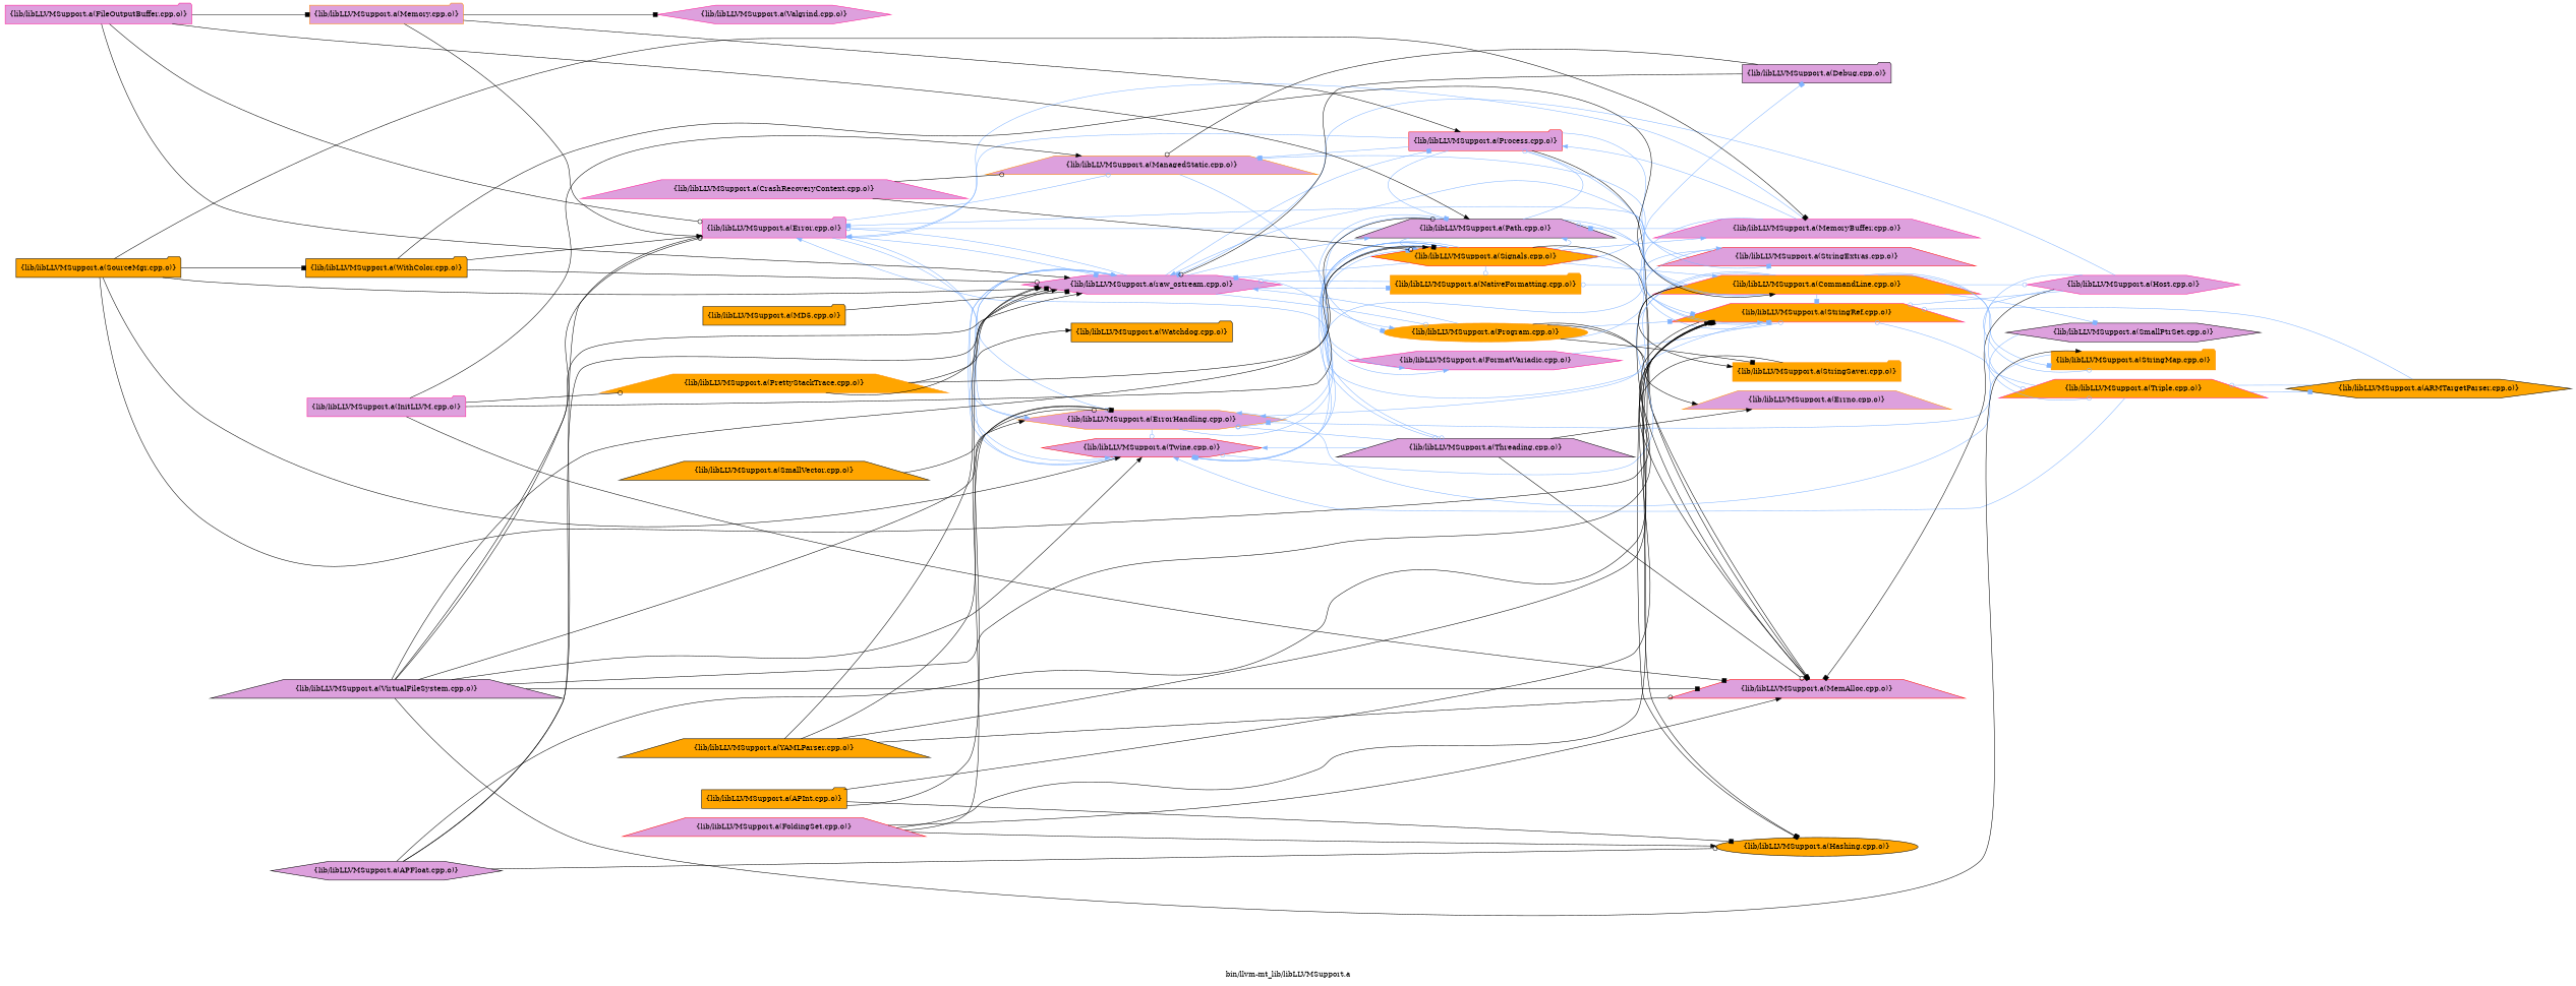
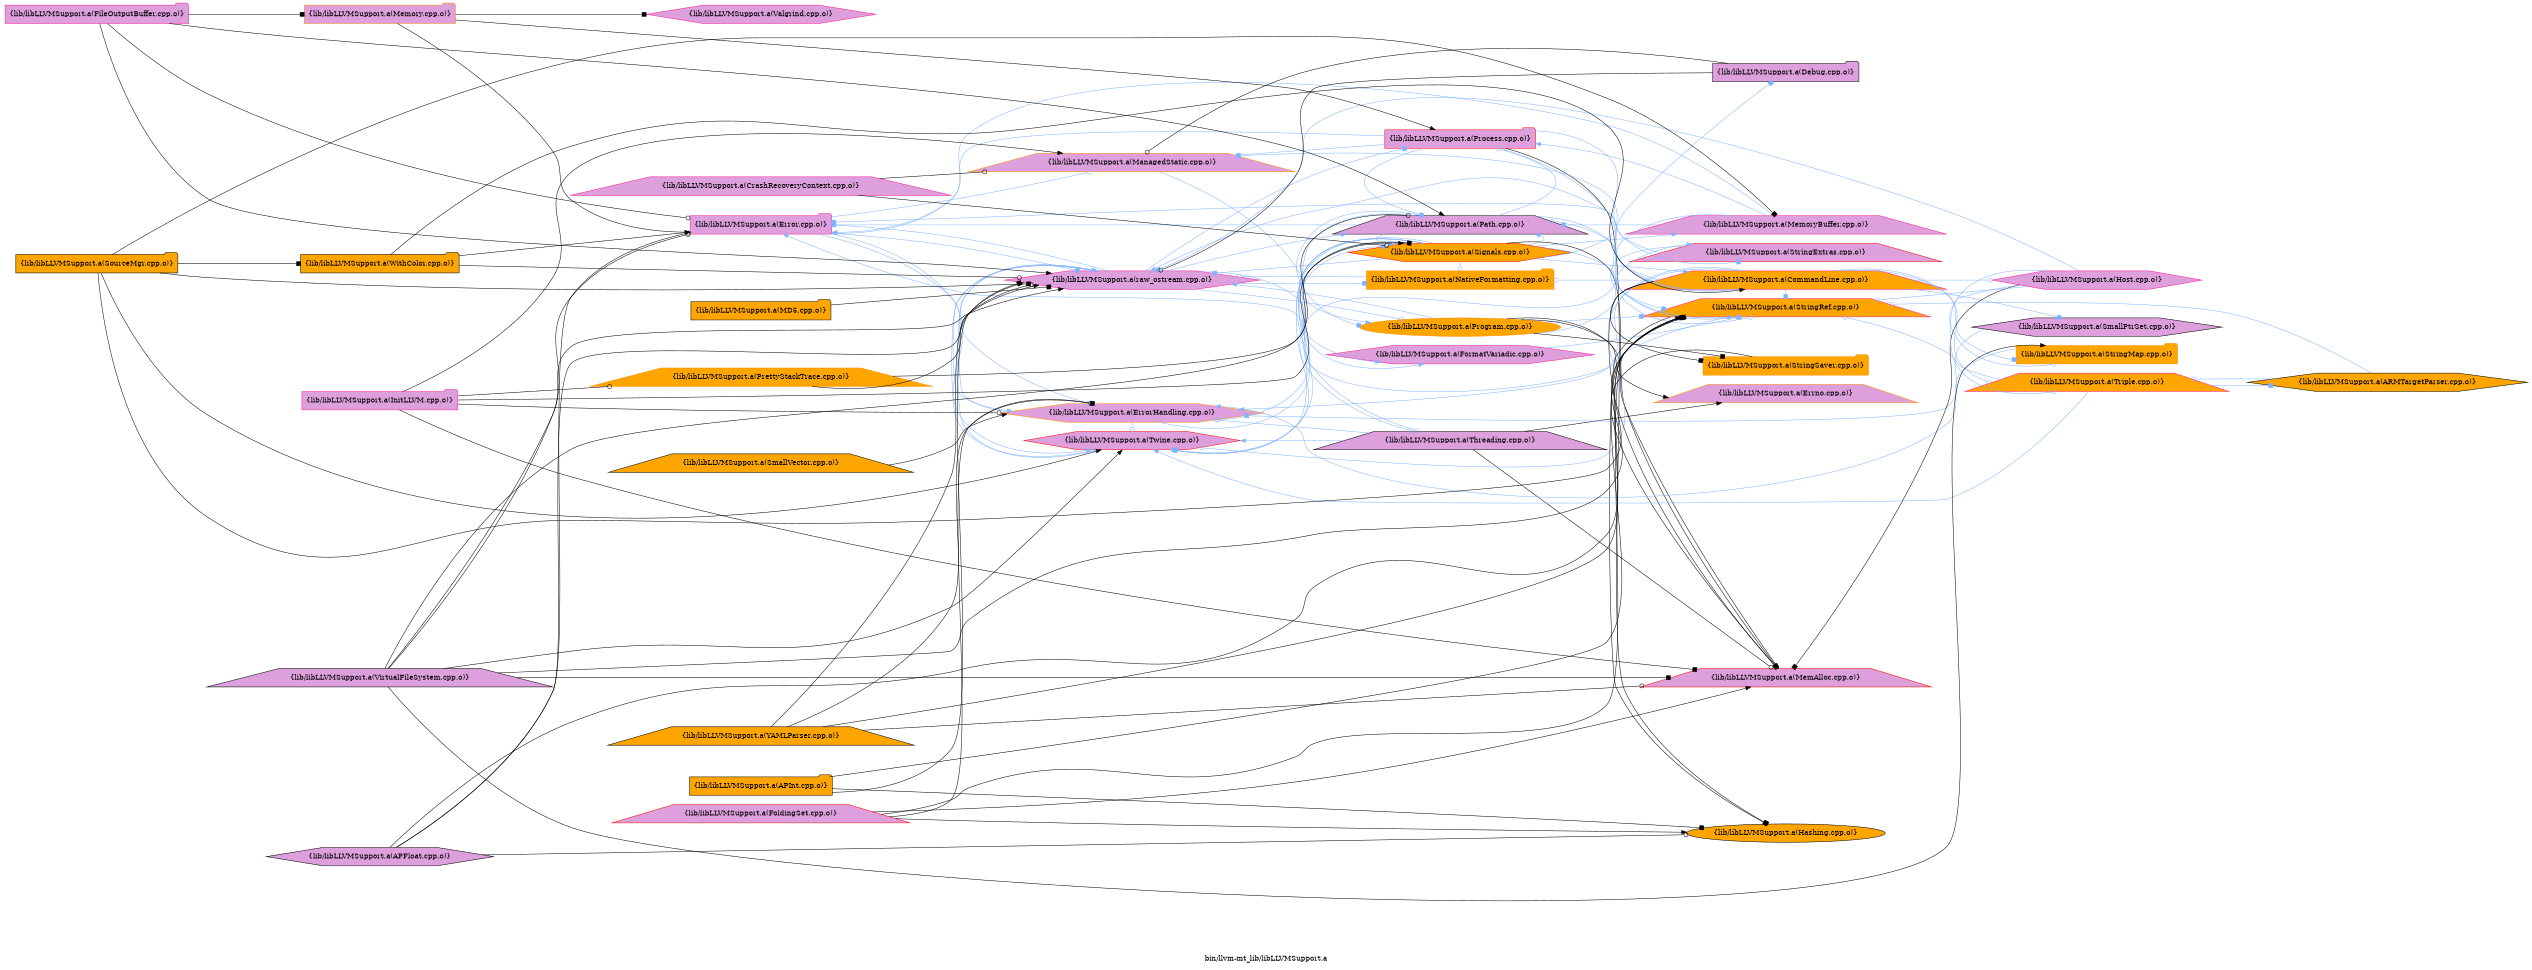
  digraph {
    label="bin/llvm-mt_lib/libLLVMSupport.a"
    rankdir=LR
    node [color=black fillcolor=plum group=1 shape=trapezium style=filled]
    edge [arrowhead=normal color="0.600000 0.5 1"]
    n1 [color=deeppink label="{lib/libLLVMSupport.a(Error.cpp.o)}" shape=folder]
    n2 [color=darkorange label="{lib/libLLVMSupport.a(ErrorHandling.cpp.o)}" shape=hexagon]
    n3 [color=darkorange label="{lib/libLLVMSupport.a(ManagedStatic.cpp.o)}"]
    n4 [color=red label="{lib/libLLVMSupport.a(Twine.cpp.o)}" shape=hexagon]
    n5 [color=deeppink label="{lib/libLLVMSupport.a(raw_ostream.cpp.o)}" shape=hexagon]
    n6 [color=red fillcolor=orange label="{lib/libLLVMSupport.a(Signals.cpp.o)}" shape=hexagon]
    n7 [label="{lib/libLLVMSupport.a(Threading.cpp.o)}"]
    n8 [color=darkorange fillcolor=orange label="{lib/libLLVMSupport.a(NativeFormatting.cpp.o)}" shape=folder]
    n9 [color=deeppink label="{lib/libLLVMSupport.a(FormatVariadic.cpp.o)}" shape=hexagon]
    n10 [label="{lib/libLLVMSupport.a(Path.cpp.o)}"]
    n11 [color=red label="{lib/libLLVMSupport.a(Process.cpp.o)}" shape=folder]
    n12 [color=darkorange fillcolor=orange label="{lib/libLLVMSupport.a(Program.cpp.o)}" shape=ellipse]
    n13 [color=deeppink fillcolor=orange label="{lib/libLLVMSupport.a(CommandLine.cpp.o)}"]
    n14 [color=red group=0 label="{lib/libLLVMSupport.a(MemAlloc.cpp.o)}"]
    n15 [color=deeppink label="{lib/libLLVMSupport.a(MemoryBuffer.cpp.o)}"]
    n16 [color=deeppink fillcolor=orange label="{lib/libLLVMSupport.a(StringRef.cpp.o)}"]
    n17 [color=darkorange group=0 label="{lib/libLLVMSupport.a(Errno.cpp.o)}"]
    n18 [fillcolor=orange group=0 label="{lib/libLLVMSupport.a(Hashing.cpp.o)}" shape=ellipse]
    n19 [color=red label="{lib/libLLVMSupport.a(StringExtras.cpp.o)}"]
    n20 [color=darkorange fillcolor=orange group=0 label="{lib/libLLVMSupport.a(StringSaver.cpp.o)}" shape=folder]
    n21 [label="{lib/libLLVMSupport.a(SmallPtrSet.cpp.o)}" shape=hexagon]
    n22 [color=darkorange fillcolor=orange label="{lib/libLLVMSupport.a(StringMap.cpp.o)}" shape=folder]
    n23 [color=deeppink fillcolor=orange label="{lib/libLLVMSupport.a(Triple.cpp.o)}"]
    n24 [color=deeppink label="{lib/libLLVMSupport.a(Host.cpp.o)}" shape=hexagon]
    n25 [group=0 label="{lib/libLLVMSupport.a(Debug.cpp.o)}" shape=folder]
    n26 [fillcolor=orange label="{lib/libLLVMSupport.a(ARMTargetParser.cpp.o)}" shape=hexagon]
    n27 [color=deeppink group=0 label="{lib/libLLVMSupport.a(FileOutputBuffer.cpp.o)}" shape=folder]
    n28 [color=darkorange group=0 label="{lib/libLLVMSupport.a(Memory.cpp.o)}" shape=folder]
    n29 [color=deeppink group=0 label="{lib/libLLVMSupport.a(Valgrind.cpp.o)}" shape=hexagon]
    n30 [color=deeppink group=0 label="{lib/libLLVMSupport.a(InitLLVM.cpp.o)}" shape=folder]
    n31 [color=darkorange fillcolor=orange group=0 label="{lib/libLLVMSupport.a(PrettyStackTrace.cpp.o)}"]
-   n32 [fillcolor=orange group=0 label="{lib/libLLVMSupport.a(Watchdog.cpp.o)}" shape=folder]
    n33 [fillcolor=orange group=0 label="{lib/libLLVMSupport.a(WithColor.cpp.o)}" shape=folder]
    n34 [fillcolor=orange group=0 label="{lib/libLLVMSupport.a(SmallVector.cpp.o)}"]
    n35 [group=0 label="{lib/libLLVMSupport.a(APFloat.cpp.o)}" shape=hexagon]
    n36 [fillcolor=orange group=0 label="{lib/libLLVMSupport.a(APInt.cpp.o)}" shape=folder]
    n37 [color=red group=0 label="{lib/libLLVMSupport.a(FoldingSet.cpp.o)}"]
    n38 [group=0 label="{lib/libLLVMSupport.a(VirtualFileSystem.cpp.o)}"]
    n39 [fillcolor=orange group=0 label="{lib/libLLVMSupport.a(SourceMgr.cpp.o)}" shape=folder]
    n40 [fillcolor=orange group=0 label="{lib/libLLVMSupport.a(YAMLParser.cpp.o)}"]
    n41 [fillcolor=orange group=0 label="{lib/libLLVMSupport.a(MD5.cpp.o)}" shape=folder]
    n42 [color=deeppink group=0 label="{lib/libLLVMSupport.a(CrashRecoveryContext.cpp.o)}"]
    subgraph sub_1 {
      rank=same
      n1
    }
    subgraph sub_2 {
      rank=same
      n2
      n3
      n4
      n5
    }
    subgraph sub_3 {
      rank=same
      n6
      n7
      n8
      n9
      n10
      n11
      n12
    }
    subgraph sub_4 {
      rank=same
      n13
      n14
      n15
      n16
      n17
      n18
      n19
      n20
    }
    subgraph sub_5 {
      rank=same
      n21
      n22
      n23
      n24
    }
    subgraph sub_6 {
      rank=same
      n1
    }
    subgraph sub_7 {
      rank=same
      n2
      n3
      n4
      n5
    }
    subgraph sub_8 {
      rank=same
      n6
      n7
      n8
      n9
      n10
      n11
      n12
    }
    subgraph sub_9 {
      rank=same
      n13
      n14
      n15
      n16
      n17
      n18
      n19
      n20
    }
    subgraph sub_10 {
      rank=same
      n21
      n22
      n23
      n24
    }
    n1 -> n2 [arrowhead=odot]
    n1 -> n3 [arrowhead=odot]
    n1 -> n4
    n1 -> n5 [arrowhead=box]
    n2 -> n4 [arrowhead=odot]
    n2 -> n5
    n2 -> n6 [arrowhead=box]
    n3 -> n7 [arrowhead=odot]
    n4 -> n5
    n5 -> n1 [arrowhead=odot]
    n5 -> n2
    n5 -> n4 [arrowhead=odot]
    n5 -> n8 [arrowhead=box]
    n5 -> n9
    n5 -> n10
    n5 -> n11 [arrowhead=box]
    n5 -> n12 [arrowhead=odot]
    n6 -> n2 [arrowhead=odot]
    n6 -> n4 [arrowhead=box]
    n6 -> n5 [arrowhead=box]
    n6 -> n7 [arrowhead=odot]
    n6 -> n8 [arrowhead=odot]
    n6 -> n9
    n6 -> n10
    n6 -> n12
    n6 -> n13
    n6 -> n14 [arrowhead=odot color=""]
    n6 -> n15
    n6 -> n16 [arrowhead=box]
    n6 -> n25 [arrowhead=box]
    n7 -> n2 [arrowhead=odot]
    n7 -> n4
    n7 -> n14 [arrowhead=odot color=""]
    n7 -> n17 [color=""]
    n8 -> n5 [arrowhead=odot]
    n9 -> n16 [arrowhead=odot]
-   n10 -> n1 [arrowhead=odot]
+   n10 -> n1 [arrowhead=box]
    n10 -> n4
    n10 -> n6
    n10 -> n11 [arrowhead=odot]
    n10 -> n12 [arrowhead=box]
    n10 -> n16
    n11 -> n1
    n11 -> n3
    n11 -> n10 [arrowhead=box]
    n11 -> n16 [arrowhead=box]
    n11 -> n18 [arrowhead=box color=""]
    n11 -> n19 [arrowhead=box]
    n12 -> n5
    n12 -> n14 [color=""]
    n12 -> n16 [arrowhead=box]
    n12 -> n17 [color=""]
    n12 -> n19
    n12 -> n20 [arrowhead=box color=""]
    n13 -> n1 [arrowhead=box]
    n13 -> n2
    n13 -> n3 [arrowhead=box]
    n13 -> n4 [arrowhead=odot]
    n13 -> n8 [arrowhead=odot]
    n13 -> n10 [arrowhead=odot]
    n13 -> n14 [arrowhead=box color=""]
    n13 -> n16 [arrowhead=box]
-   n13 -> n20 [color=""]
+   n13 -> n20 [arrowhead=box color=""]
    n13 -> n21 [arrowhead=box]
    n13 -> n22 [arrowhead=box]
    n13 -> n23 [arrowhead=odot]
    n13 -> n24 [arrowhead=odot]
    n15 -> n1
    n15 -> n4 [arrowhead=box]
    n15 -> n10 [arrowhead=box]
    n15 -> n11
    n16 -> n1
    n16 -> n18 [arrowhead=box color=""]
    n19 -> n5
    n19 -> n16 [arrowhead=odot]
    n20 -> n14 [color=""]
    n21 -> n2 [arrowhead=box]
    n22 -> n2
    n23 -> n4
    n23 -> n16 [arrowhead=odot]
    n23 -> n26 [arrowhead=box]
    n24 -> n5 [arrowhead=box]
    n24 -> n14 [arrowhead=box color=""]
    n24 -> n16 [arrowhead=odot]
    n24 -> n22 [arrowhead=odot]
    n24 -> n23 [arrowhead=odot]
    n25 -> n3 [arrowhead=odot color=""]
    n25 -> n5 [arrowhead=odot color=""]
    n26 -> n16 [arrowhead=odot]
    n26 -> n23 [arrowhead=odot]
    n27 -> n1 [arrowhead=odot color=""]
    n27 -> n5 [color=""]
    n27 -> n10 [color=""]
    n27 -> n28 [arrowhead=box color=""]
    n28 -> n1 [color=""]
    n28 -> n11 [color=""]
    n28 -> n29 [arrowhead=box color=""]
-   n38 -> n2 [arrowhead=odot color=""]
+   n30 -> n2 [arrowhead=odot color=""]
    n30 -> n3 [color=""]
    n30 -> n6 [arrowhead=box color=""]
    n30 -> n14 [arrowhead=box color=""]
    n30 -> n31 [arrowhead=odot color=""]
    n31 -> n5 [arrowhead=odot color=""]
    n31 -> n6 [color=""]
-   n31 -> n32 [color=""]
    n33 -> n1 [color=""]
    n33 -> n5 [arrowhead=odot color=""]
    n33 -> n13 [color=""]
    n34 -> n2 [color=""]
    n35 -> n1 [arrowhead=odot color=""]
    n35 -> n5 [color=""]
    n35 -> n16 [arrowhead=box color=""]
    n35 -> n18 [arrowhead=odot color=""]
    n36 -> n5 [arrowhead=box color=""]
    n36 -> n16 [color=""]
    n36 -> n18 [arrowhead=box color=""]
    n37 -> n2 [arrowhead=box color=""]
    n37 -> n14 [color=""]
    n37 -> n16 [color=""]
    n37 -> n18 [color=""]
    n38 -> n1 [arrowhead=odot color=""]
    n38 -> n4 [color=""]
    n38 -> n5 [color=""]
    n38 -> n10 [arrowhead=odot color=""]
    n38 -> n14 [arrowhead=box color=""]
    n38 -> n16 [arrowhead=box color=""]
    n38 -> n22 [color=""]
    n39 -> n4 [color=""]
    n39 -> n5 [arrowhead=box color=""]
    n39 -> n15 [arrowhead=box color=""]
    n39 -> n16 [arrowhead=box color=""]
    n39 -> n33 [arrowhead=box color=""]
    n40 -> n2 [arrowhead=odot color=""]
    n40 -> n5 [color=""]
    n40 -> n14 [arrowhead=odot color=""]
    n40 -> n16 [arrowhead=odot color=""]
    n41 -> n5 [arrowhead=box color=""]
    n42 -> n3 [arrowhead=odot color=""]
    n42 -> n6 [arrowhead=odot color=""]
  }
